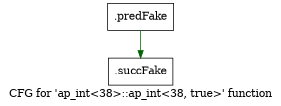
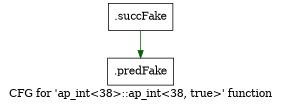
  digraph {
    label="CFG for 'ap_int\<38\>::ap_int\<38, true\>' function"
    node [shape=record]
    n1 [label="{.predFake}"]
    n2 [filename="/mnt/xilinx/Vitis_HLS/2021.2/include/ap_int.h" label="{.succFake}" linenumber=138]
-   n1 -> n2 [execusionnum=5 filename="/mnt/xilinx/Vitis_HLS/2021.2/include/ap_int.h" color=darkgreen]
+   n2 -> n1 [execusionnum=5 filename="/mnt/xilinx/Vitis_HLS/2021.2/include/ap_int.h" color=darkgreen]
  }
